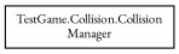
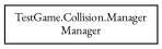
  digraph {
    rankdir=LR
    fontname="EB Garamond"
-   n1 [color=black fillcolor=white fontname="EB Garamond" fontsize=10 height=0.2 label="TestGame.Collision.Collision\lManager" shape=record style=filled width=0.4]
+   n1 [color=black fillcolor=white fontname="EB Garamond" fontsize=10 height=0.2 label="TestGame.Collision.Manager\lManager" shape=record style=filled width=0.4]
  }
